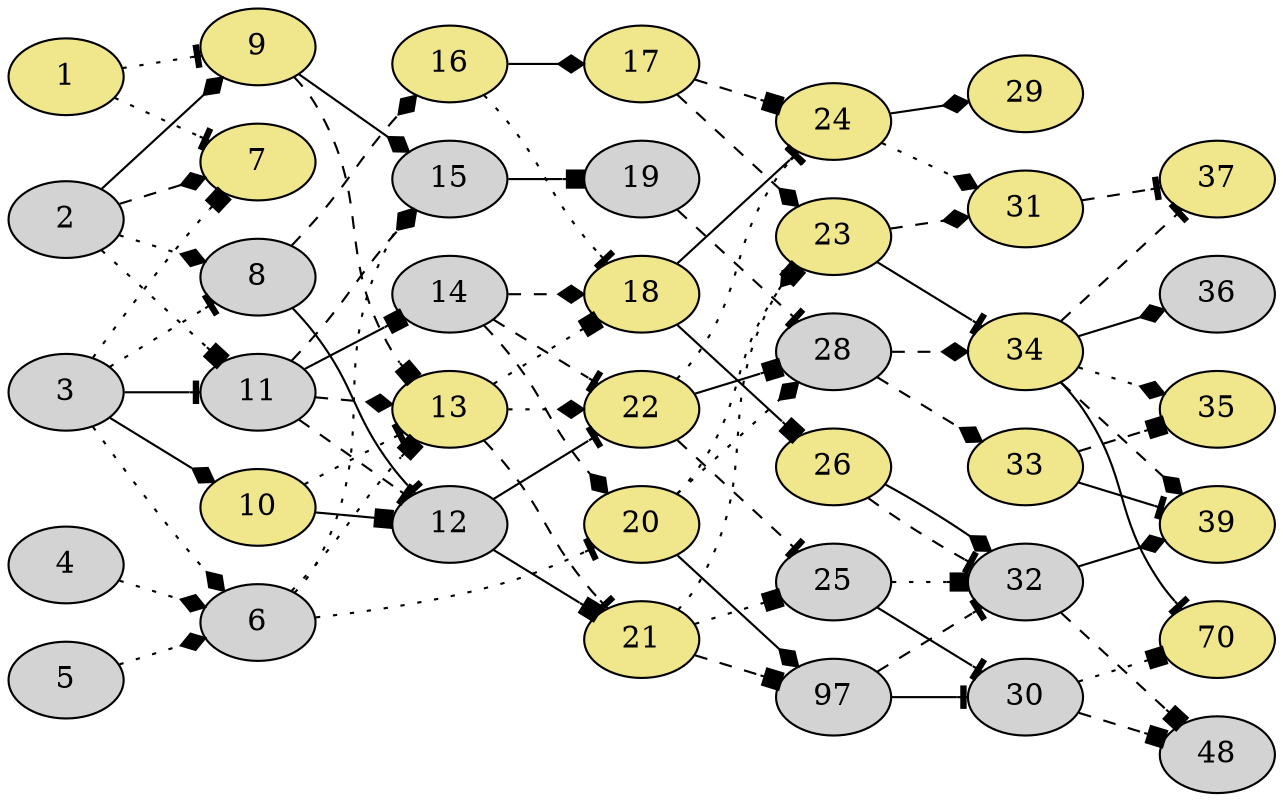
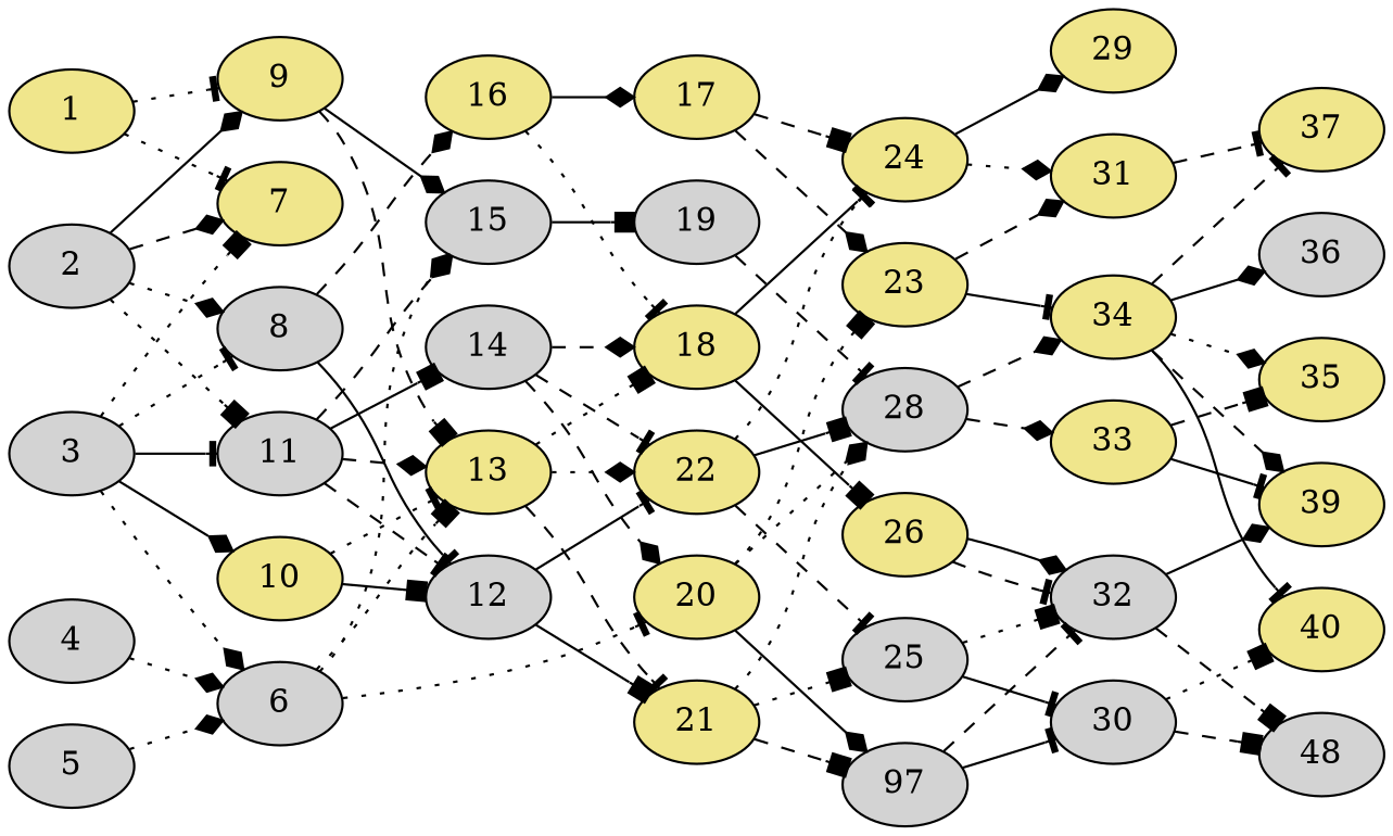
  digraph {
    rankdir=LR
    node [alpha=0.17 fillcolor=khaki style=filled]
    edge [arrowhead=diamond style=dashed]
    1 [alpha=0.07 expect_size=45353984]
    7 [alpha=0.11 expect_size=34654208]
    9 [alpha=0.09 expect_size=11496448]
    13 [alpha=0.07 expect_size=31922176]
    15 [alpha=0.16 expect_size=51059712 fillcolor=lightgrey]
    21 [alpha=0.13 expect_size=47911936]
    22 [expect_size=41208832]
    18 [alpha=0.04 expect_size=29149184]
    19 [expect_size=27493376 fillcolor=lightgrey]
    2 [alpha=0.16 expect_size=44664832 fillcolor=lightgrey]
    8 [alpha=0.19 expect_size=36058112 fillcolor=lightgrey]
    11 [expect_size=26804224 fillcolor=lightgrey]
    12 [alpha=0.00 expect_size=42207232 fillcolor=lightgrey]
    16 [alpha=0.07 expect_size=13334528]
    14 [alpha=0.19 expect_size=10459136 fillcolor=lightgrey]
    17 [alpha=0.03 expect_size=51038208]
    20 [alpha=0.06 expect_size=47790080]
    3 [alpha=0.11 expect_size=28677120 fillcolor=lightgrey]
    6 [alpha=0.16 expect_size=22633472 fillcolor=lightgrey]
    10 [alpha=0.00 expect_size=49286144]
    4 [expect_size=11143168 fillcolor=lightgrey]
    5 [alpha=0.04 expect_size=36690944 fillcolor=lightgrey]
    28 [alpha=0.03 expect_size=23129088 fillcolor=lightgrey]
    n24 [alpha=0.01 expect_size=16140288 fillcolor=lightgrey label=97]
    25 [alpha=0.15 expect_size=8820736 fillcolor=lightgrey]
    24 [alpha=0.06 expect_size=11443200]
    26 [alpha=0.12 expect_size=45773824]
    23 [alpha=0.10 expect_size=41598976]
    34 [alpha=0.13 expect_size=38340608]
    33 [alpha=0.12 expect_size=14761984]
    32 [alpha=0.12 expect_size=22787072 fillcolor=lightgrey]
    30 [alpha=0.11 expect_size=23922688 fillcolor=lightgrey]
    31 [alpha=0.04 expect_size=38981632]
    29 [alpha=0.08 expect_size=31870976]
    37 [alpha=0.03 expect_size=21166080]
-   40 [alpha=0.03 expect_size=47963136 label=70]
+   40 [alpha=0.03 expect_size=47963136]
    39 [alpha=0.01 expect_size=29847552]
    35 [alpha=0.14 expect_size=52238336]
    36 [alpha=0.19 expect_size=40716288 fillcolor=lightgrey]
    n40 [expect_size=23000064 fillcolor=lightgrey label=48]
    1 -> 7 [arrowhead=tee style=dotted]
    1 -> 9 [arrowhead=tee style=dotted]
    9 -> 13 [arrowhead=box]
    9 -> 15 [style=solid]
    13 -> 21 [arrowhead=tee]
    13 -> 22 [style=dotted]
    13 -> 18 [arrowhead=box style=dotted]
    15 -> 19 [arrowhead=box style=solid]
-   21 -> 23 [style=dotted]
+   21 -> 28 [style=dotted]
    21 -> n24 [arrowhead=box]
    21 -> 25 [arrowhead=box style=dotted]
    22 -> 28 [arrowhead=box style=solid]
    22 -> 25 [arrowhead=tee]
    22 -> 24 [arrowhead=tee style=dotted]
    18 -> 24 [arrowhead=tee style=solid]
    18 -> 26 [arrowhead=box style=solid]
    19 -> 28 [arrowhead=tee]
    2 -> 7
    2 -> 9 [style=solid]
    2 -> 8 [style=dotted]
    2 -> 11 [arrowhead=box style=dotted]
    8 -> 12 [arrowhead=tee style=solid]
    8 -> 16
    11 -> 13
    11 -> 15
    11 -> 12 [arrowhead=tee]
    11 -> 14 [arrowhead=box style=solid]
    12 -> 21 [arrowhead=box style=solid]
    12 -> 22 [arrowhead=tee style=solid]
    16 -> 18 [arrowhead=tee style=dotted]
    16 -> 17 [style=solid]
    14 -> 22 [arrowhead=tee]
    14 -> 18
    14 -> 20
    17 -> 24 [arrowhead=box]
    17 -> 23
    20 -> 28 [style=dotted]
    20 -> n24 [style=solid]
    20 -> 23 [arrowhead=box style=dotted]
    3 -> 7 [arrowhead=box style=dotted]
    3 -> 8 [arrowhead=tee style=dotted]
    3 -> 11 [arrowhead=tee style=solid]
    3 -> 6 [style=dotted]
    3 -> 10 [style=solid]
    6 -> 13 [arrowhead=box style=dotted]
    6 -> 15 [style=dotted]
    6 -> 20 [arrowhead=tee style=dotted]
    10 -> 13 [arrowhead=tee style=dotted]
    10 -> 12 [arrowhead=box style=solid]
    4 -> 6 [style=dotted]
    5 -> 6 [style=dotted]
    28 -> 34
    28 -> 33
    n24 -> 32 [arrowhead=tee]
    n24 -> 30 [arrowhead=tee style=solid]
    25 -> 32 [arrowhead=box style=dotted]
    25 -> 30 [arrowhead=tee style=solid]
    24 -> 31 [style=dotted]
    24 -> 29 [style=solid]
    26 -> 32 [arrowhead=tee]
    26 -> 32 [style=solid]
    23 -> 34 [arrowhead=tee style=solid]
    23 -> 31
    34 -> 37 [arrowhead=tee]
    34 -> 40 [arrowhead=tee style=solid]
    34 -> 39
    34 -> 35 [style=dotted]
    34 -> 36 [style=solid]
    33 -> 39 [arrowhead=tee style=solid]
    33 -> 35 [arrowhead=box]
    32 -> 39 [style=solid]
    32 -> n40 [arrowhead=box]
    30 -> 40 [arrowhead=box style=dotted]
    30 -> n40 [arrowhead=box]
    31 -> 37 [arrowhead=tee]
  }
